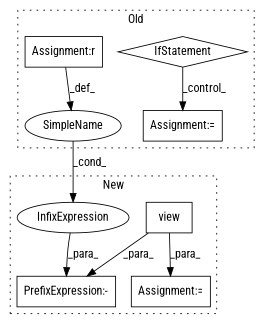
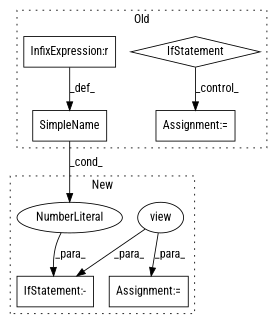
  digraph {
    fontname="Roboto Condensed"
    node [a=7 fontname="Roboto Condensed" l=1 shape=box]
    edge [fontname="Roboto Condensed"]
    n1 [a=25 l="4,2" label=IfStatement s="343,379" shape=diamond]
    n2 [label="Assignment:=" s=454]
-   n3 [a=42 label=SimpleName shape=ellipse l=""]
-   n4 [a=27 l=4 label="Assignment:r" s=361]
-   n5 [a=32 l="5,1" label=view s="2293,2300"]
+   n3 [a=42 label=SimpleName l=""]
+   n4 [a=27 l=4 label="InfixExpression:r" s=361]
+   n5 [a=32 l="5,1" label=view s="2293,2300" shape=ellipse]
    n6 [label="Assignment:=" s=2512]
-   n7 [a=38 label="PrefixExpression:-" s=2298]
-   n8 [a=34 label=InfixExpression s=2299 shape=ellipse]
+   n7 [a=38 label="IfStatement:-" s=2298]
+   n8 [a=34 label=NumberLiteral s=2299 shape=ellipse]
    subgraph cluster_1 {
      label=Old
      style=dotted
      n1
      n2
      n3
      n4
    }
    subgraph cluster_2 {
      label=New
      style=dotted
      n5
      n6
      n7
      n8
    }
    n1 -> n2 [label=_control_]
    n3 -> n8 [label=_cond_]
    n4 -> n3 [label=_def_]
    n5 -> n6 [label=_para_]
    n5 -> n7 [label=_para_]
    n8 -> n7 [label=_para_]
  }
